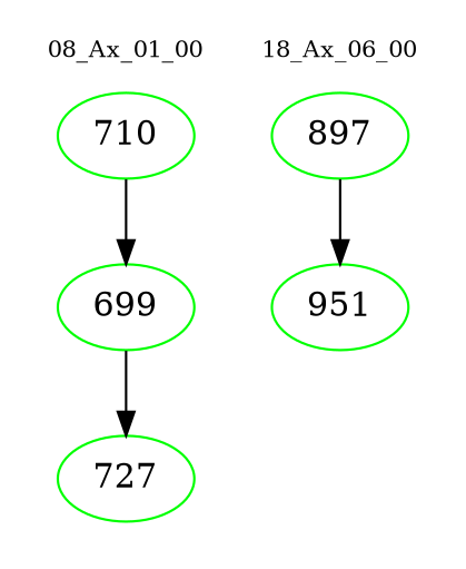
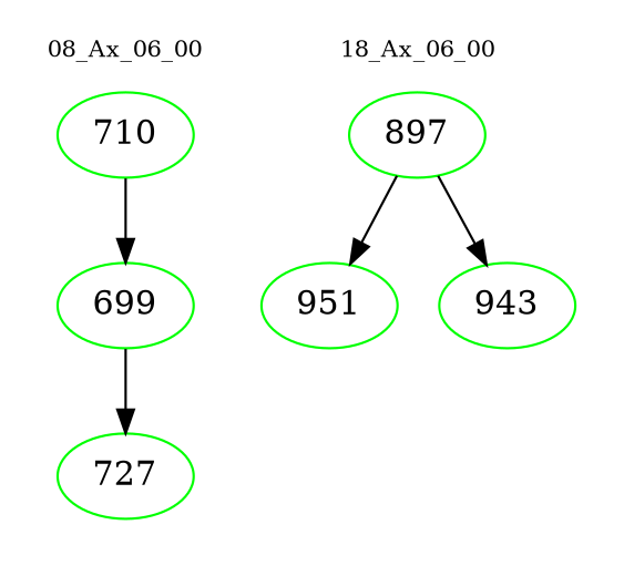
  digraph {
    node [color=green]
    edge [color=black]
    n1 [label=699]
    n2 [label=727]
    n3 [label=710]
    n4 [label=897]
    n5 [label=951]
+   n6 [label=943]
    subgraph cluster_1 {
      color=white
      fontsize=10
-     label="08_Ax_01_00"
+     label="08_Ax_06_00"
      n1
      n2
      n3
    }
    subgraph cluster_2 {
      color=white
      fontsize=10
      label="18_Ax_06_00"
      n4
      n5
+     n6
    }
    n1 -> n2
    n3 -> n1
    n4 -> n5
+   n4 -> n6
  }
